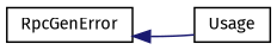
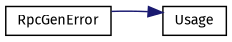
  digraph {
    rankdir=LR
    fontname="Fira Sans"
    node [color=black fillcolor=white fontname="Fira Sans" fontsize=10 shape=record style=filled]
    n1 [height=0.2 label=RpcGenError width=0.4]
    n2 [height=0.2 label=Usage width=0.4]
-   n1 -> n2 [color=midnightblue dir=back fontname="Fira Sans" fontsize=10 labelfontname=Helvetica labelfontsize=10 style=solid]
+   n2 -> n1 [color=midnightblue dir=back fontname="Fira Sans" fontsize=10 labelfontname=Helvetica labelfontsize=10 style=solid]
  }
